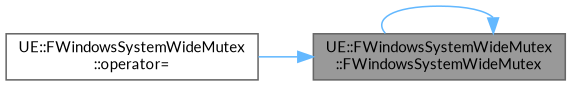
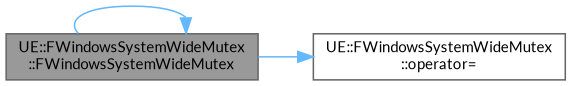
  digraph {
    rankdir=RL
    fontname=Lato
    node [fontname=Lato fontsize=10 shape=box style=filled]
    edge [color=steelblue1 dir=back fontname=Lato fontsize=10 labelfontname=Helvetica labelfontsize=10 style=solid]
    n1 [color=gray40 fillcolor=grey60 fontcolor=black height=0.2 label="UE::FWindowsSystemWideMutex\l::FWindowsSystemWideMutex" width=0.4]
    n2 [color=grey40 fillcolor=white height=0.2 label="UE::FWindowsSystemWideMutex\l::operator=" width=0.4]
    n1 -> n1
-   n1 -> n2
+   n2 -> n1
  }
